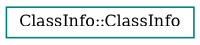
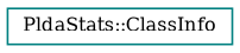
  digraph {
    rankdir=LR
    fontname="DejaVu Serif"
-   n1 [color=teal fillcolor=white fontname="DejaVu Serif" fontsize=10 height=0.2 label="ClassInfo::ClassInfo" shape=record style=filled width=0.4]
+   n1 [color=teal fillcolor=white fontname="DejaVu Serif" fontsize=10 height=0.2 label="PldaStats::ClassInfo" shape=record style=filled width=0.4]
  }
